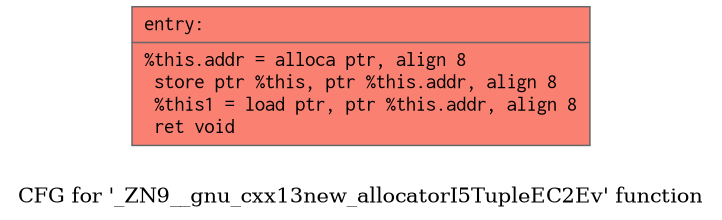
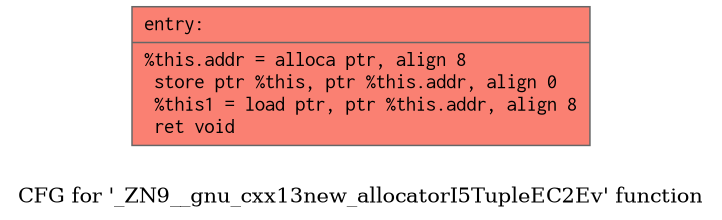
  digraph {
    label="CFG for '_ZN9__gnu_cxx13new_allocatorI5TupleEC2Ev' function"
-   n1 [color=gray40 fillcolor=salmon fontname=Courier label="{entry:\l|  %this.addr = alloca ptr, align 8\l  store ptr %this, ptr %this.addr, align 8\l  %this1 = load ptr, ptr %this.addr, align 8\l  ret void\l}" shape=record style=filled]
+   n1 [color=gray40 fillcolor=salmon fontname=Courier label="{entry:\l|  %this.addr = alloca ptr, align 8\l  store ptr %this, ptr %this.addr, align 0\l  %this1 = load ptr, ptr %this.addr, align 8\l  ret void\l}" shape=record style=filled]
  }
